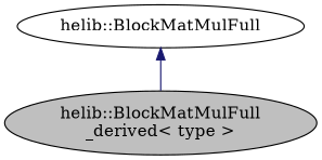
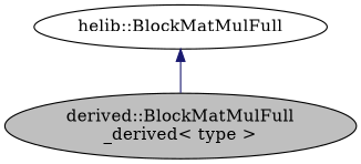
  digraph {
    node [color=black style=filled]
-   n1 [fillcolor=grey75 fontcolor=black label="helib::BlockMatMulFull\l_derived\< type \>"]
+   n1 [fillcolor=grey75 fontcolor=black label="derived::BlockMatMulFull\l_derived\< type \>"]
    n2 [fillcolor=white label="helib::BlockMatMulFull"]
    n2 -> n1 [color=midnightblue dir=back style=solid]
  }
